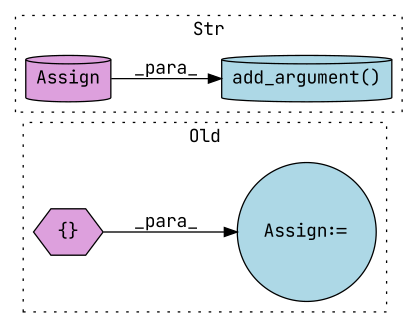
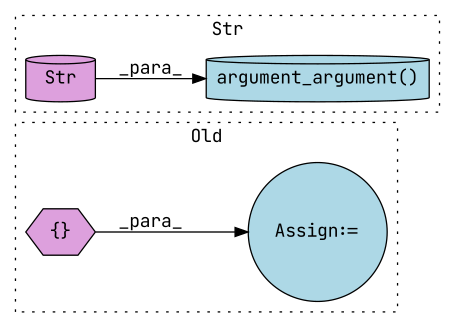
  digraph {
    fontname="JetBrains Mono"
    rankdir=LR
    node [fillcolor=plum fontname="JetBrains Mono" shape=cylinder style=filled]
    edge [fontname="JetBrains Mono"]
    n1 [a=59 l="14,0" label="{}" s="13534,13652" shape=hexagon]
    n2 [a=68 fillcolor=lightblue l=3 label="Assign:=" s=13531 shape=circle]
-   n3 [a=75 fillcolor=lightblue l="20,25" label="add_argument()" s="14211,14252"]
-   n4 [a=66 l=21 label=Assign s=14231]
+   n3 [a=75 fillcolor=lightblue l="20,25" label="argument_argument()" s="14211,14252"]
+   n4 [a=66 l=21 label=Str s=14231]
    subgraph cluster_1 {
      label=Old
      style=dotted
      n1
      n2
    }
    subgraph cluster_2 {
      label=Str
      style=dotted
      n3
      n4
    }
    n1 -> n2 [label=_para_]
    n4 -> n3 [label=_para_]
  }
